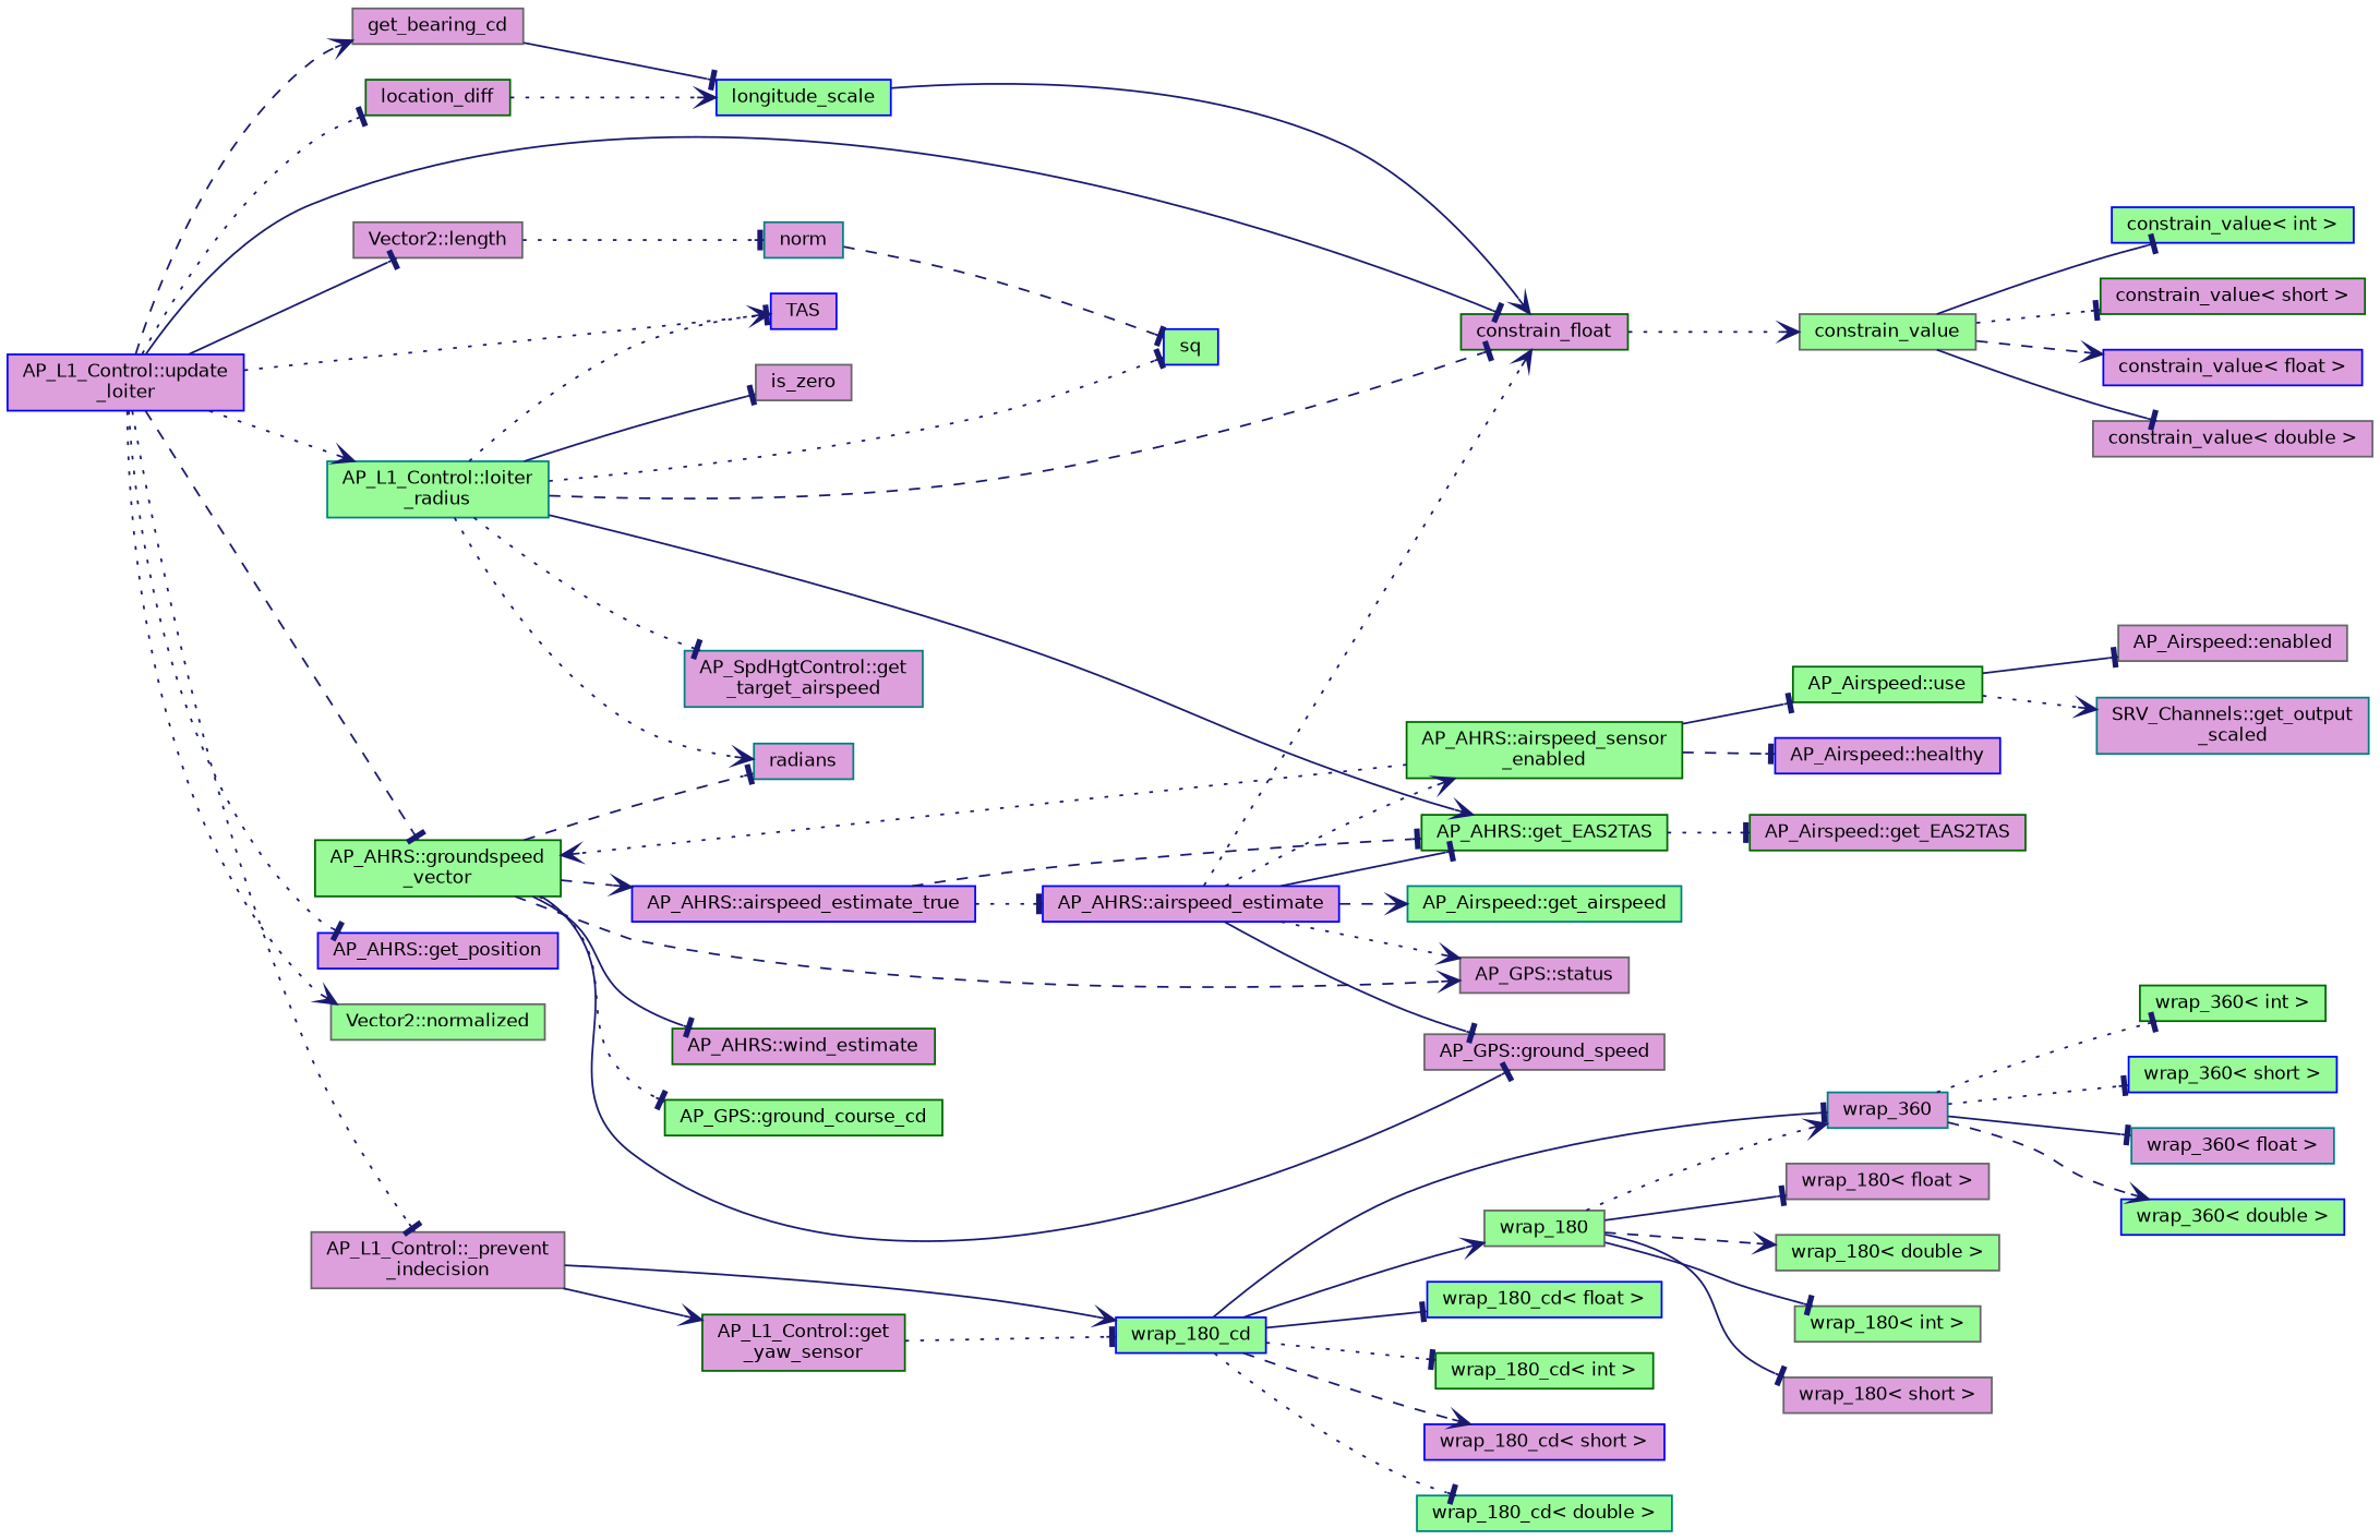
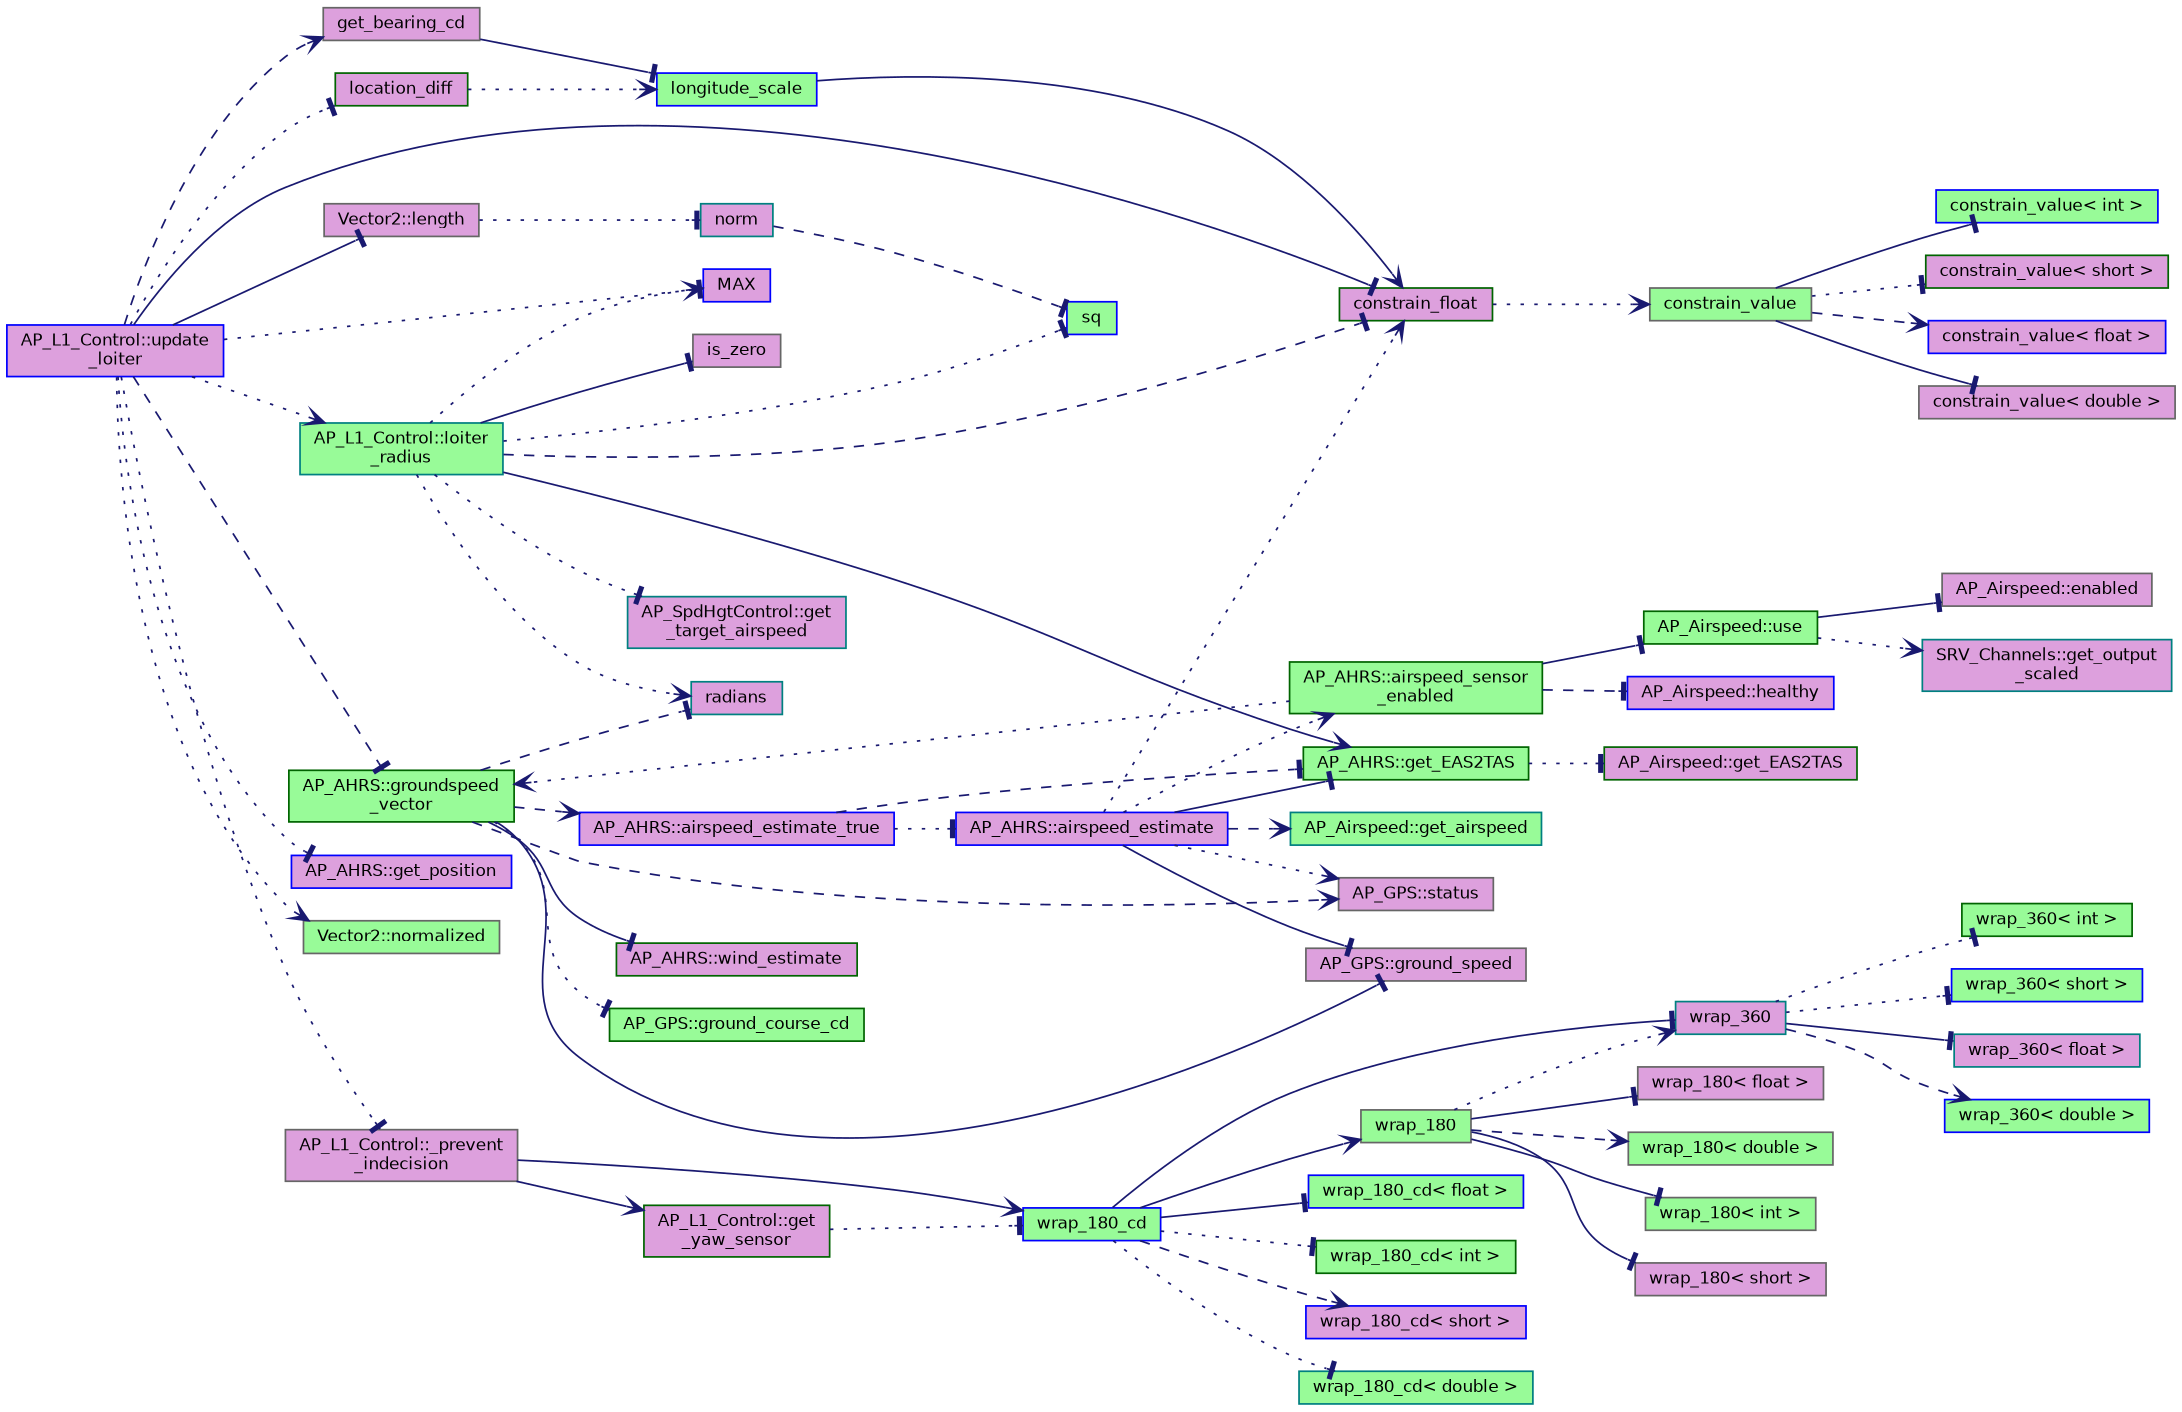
  digraph {
    rankdir=LR
    node [color=blue fillcolor=plum fontname=Helvetica fontsize=10 shape=record style=filled]
    edge [arrowhead=tee color=midnightblue fontname=Helvetica fontsize=10 labelfontname=Helvetica labelfontsize=10 style=dotted]
    n1 [fontcolor=black height=0.2 label="AP_L1_Control::update\l_loiter" width=0.4]
    n2 [color=teal fillcolor=palegreen height=0.2 label="AP_L1_Control::loiter\l_radius" width=0.4]
    n3 [color=darkgreen height=0.2 label=constrain_float width=0.4]
-   n4 [height=0.2 label=TAS width=0.4]
+   n4 [height=0.2 label=MAX width=0.4]
    n5 [height=0.2 label="AP_AHRS::get_position" width=0.4]
    n6 [color=darkgreen fillcolor=palegreen height=0.2 label="AP_AHRS::groundspeed\l_vector" width=0.4]
    n7 [color=gray40 height=0.2 label="Vector2::length" width=0.4]
    n8 [color=gray40 height=0.2 label=get_bearing_cd width=0.4]
    n9 [color=darkgreen height=0.2 label=location_diff width=0.4]
    n10 [color=gray40 fillcolor=palegreen height=0.2 label="Vector2::normalized" width=0.4]
    n11 [color=gray40 height=0.2 label="AP_L1_Control::_prevent\l_indecision" width=0.4]
    n12 [color=teal height=0.2 label=radians width=0.4]
    n13 [color=teal height=0.2 label="AP_SpdHgtControl::get\l_target_airspeed" width=0.4]
    n14 [fillcolor=palegreen height=0.2 label=sq width=0.4]
    n15 [color=darkgreen fillcolor=palegreen height=0.2 label="AP_AHRS::get_EAS2TAS" width=0.4]
    n16 [color=gray40 height=0.2 label=is_zero width=0.4]
    n17 [color=gray40 fillcolor=palegreen height=0.2 label=constrain_value width=0.4]
    n18 [height=0.2 label="AP_AHRS::airspeed_estimate_true" width=0.4]
    n19 [color=gray40 height=0.2 label="AP_GPS::status" width=0.4]
    n20 [color=gray40 height=0.2 label="AP_GPS::ground_speed" width=0.4]
    n21 [color=darkgreen height=0.2 label="AP_AHRS::wind_estimate" width=0.4]
    n22 [color=darkgreen fillcolor=palegreen height=0.2 label="AP_GPS::ground_course_cd" width=0.4]
    n23 [color=teal height=0.2 label=norm width=0.4]
    n24 [fillcolor=palegreen height=0.2 label=longitude_scale width=0.4]
    n25 [fillcolor=palegreen height=0.2 label=wrap_180_cd width=0.4]
    n26 [color=darkgreen height=0.2 label="AP_L1_Control::get\l_yaw_sensor" width=0.4]
    n27 [color=darkgreen height=0.2 label="AP_Airspeed::get_EAS2TAS" width=0.4]
    n28 [fillcolor=palegreen height=0.2 label="constrain_value\< int \>" width=0.4]
    n29 [color=darkgreen height=0.2 label="constrain_value\< short \>" width=0.4]
    n30 [height=0.2 label="constrain_value\< float \>" width=0.4]
    n31 [color=gray40 height=0.2 label="constrain_value\< double \>" width=0.4]
    n32 [height=0.2 label="AP_AHRS::airspeed_estimate" width=0.4]
    n33 [color=darkgreen fillcolor=palegreen height=0.2 label="AP_AHRS::airspeed_sensor\l_enabled" width=0.4]
    n34 [color=teal fillcolor=palegreen height=0.2 label="AP_Airspeed::get_airspeed" width=0.4]
    n35 [color=darkgreen fillcolor=palegreen height=0.2 label="AP_Airspeed::use" width=0.4]
    n36 [height=0.2 label="AP_Airspeed::healthy" width=0.4]
    n37 [color=gray40 height=0.2 label="AP_Airspeed::enabled" width=0.4]
    n38 [color=teal height=0.2 label="SRV_Channels::get_output\l_scaled" width=0.4]
    n39 [color=gray40 fillcolor=palegreen height=0.2 label=wrap_180 width=0.4]
    n40 [color=teal height=0.2 label=wrap_360 width=0.4]
    n41 [fillcolor=palegreen height=0.2 label="wrap_180_cd\< float \>" width=0.4]
    n42 [color=darkgreen fillcolor=palegreen height=0.2 label="wrap_180_cd\< int \>" width=0.4]
    n43 [height=0.2 label="wrap_180_cd\< short \>" width=0.4]
    n44 [color=teal fillcolor=palegreen height=0.2 label="wrap_180_cd\< double \>" width=0.4]
    n45 [color=gray40 fillcolor=palegreen height=0.2 label="wrap_180\< int \>" width=0.4]
    n46 [color=gray40 height=0.2 label="wrap_180\< short \>" width=0.4]
    n47 [color=gray40 height=0.2 label="wrap_180\< float \>" width=0.4]
    n48 [color=gray40 fillcolor=palegreen height=0.2 label="wrap_180\< double \>" width=0.4]
    n49 [color=darkgreen fillcolor=palegreen height=0.2 label="wrap_360\< int \>" width=0.4]
    n50 [fillcolor=palegreen height=0.2 label="wrap_360\< short \>" width=0.4]
    n51 [color=teal height=0.2 label="wrap_360\< float \>" width=0.4]
    n52 [fillcolor=palegreen height=0.2 label="wrap_360\< double \>" width=0.4]
    n1 -> n2 [arrowhead=vee]
    n1 -> n3 [style=solid]
    n1 -> n4
    n1 -> n5
    n1 -> n6 [style=dashed]
    n1 -> n7 [style=solid]
    n1 -> n8 [arrowhead=vee style=dashed]
    n1 -> n9
    n1 -> n10 [arrowhead=vee]
    n1 -> n11
    n2 -> n3 [style=dashed]
    n2 -> n4 [arrowhead=vee]
    n2 -> n12 [arrowhead=vee]
    n2 -> n13
    n2 -> n14
    n2 -> n15 [arrowhead=vee style=solid]
    n2 -> n16 [style=solid]
    n3 -> n17 [arrowhead=vee]
    n6 -> n12 [style=dashed]
    n6 -> n18 [arrowhead=vee style=dashed]
    n6 -> n19 [arrowhead=vee style=dashed]
    n6 -> n20 [style=solid]
    n6 -> n21 [style=solid]
    n6 -> n22
    n7 -> n23
    n8 -> n24 [style=solid]
    n9 -> n24 [arrowhead=vee]
    n11 -> n25 [arrowhead=vee style=solid]
    n11 -> n26 [arrowhead=vee style=solid]
    n15 -> n27
    n17 -> n28 [style=solid]
    n17 -> n29
    n17 -> n30 [arrowhead=vee style=dashed]
    n17 -> n31 [style=solid]
    n18 -> n15 [style=dashed]
    n18 -> n32
    n23 -> n14 [style=dashed]
    n24 -> n3 [arrowhead=vee style=solid]
    n25 -> n39 [arrowhead=vee style=solid]
    n25 -> n40 [style=solid]
    n25 -> n41 [style=solid]
    n25 -> n42
    n25 -> n43 [arrowhead=vee style=dashed]
    n25 -> n44
    n26 -> n25
    n32 -> n3 [arrowhead=vee]
    n32 -> n15 [style=solid]
    n32 -> n19 [arrowhead=vee]
    n32 -> n20 [style=solid]
    n32 -> n33 [arrowhead=vee]
    n32 -> n34 [arrowhead=vee style=dashed]
    n33 -> n6 [arrowhead=vee]
    n33 -> n35 [style=solid]
    n33 -> n36 [style=dashed]
    n35 -> n37 [style=solid]
    n35 -> n38 [arrowhead=vee]
    n39 -> n40 [arrowhead=vee]
    n39 -> n45 [style=solid]
    n39 -> n46 [style=solid]
    n39 -> n47 [style=solid]
    n39 -> n48 [arrowhead=vee style=dashed]
    n40 -> n49
    n40 -> n50
    n40 -> n51 [style=solid]
    n40 -> n52 [arrowhead=vee style=dashed]
  }
